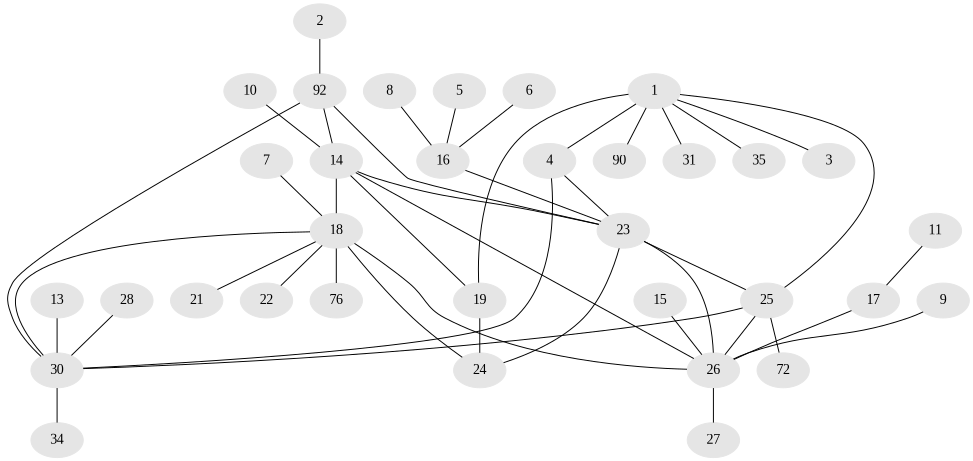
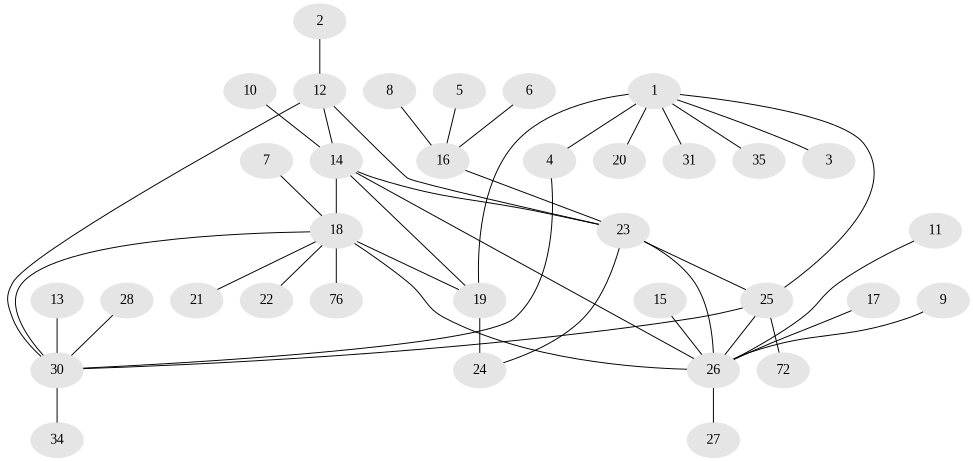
  graph {
    fontname="Liberation Serif"
    node [color=gray90 fontname="Liberation Serif" style=filled]
    edge [fontname="Liberation Serif" weight=1.0]
    1
    3
    4
    19
-   20 [label=90]
+   20
    25
    31
    35
    23
    30
    24
    26
    n13 [label=72]
    2
-   12 [label=92]
+   12
    14
    34
    5
    16
    6
    7
    18
    21
    22
    n25 [label=76]
    8
    9
    27
    10
    11
    13
    15
    17
    28
    1 -- 3
    1 -- 4 [weight=2.0]
    1 -- 19
    1 -- 20
    1 -- 25
    1 -- 31
    1 -- 35
-   4 -- 23
    4 -- 30
    19 -- 24
    25 -- 30
    25 -- 26
    25 -- n13
    23 -- 25
    23 -- 24
    23 -- 26
    30 -- 34
    26 -- 27
    2 -- 12
    12 -- 23
    12 -- 30 [weight=2.0]
    12 -- 14
    14 -- 19
    14 -- 23
    14 -- 26
    14 -- 18
    5 -- 16
    16 -- 23 [weight=2.0]
    6 -- 16
    7 -- 18
-   18 -- 24
+   18 -- 19
    18 -- 30
    18 -- 26
    18 -- 21
    18 -- 22
    18 -- n25
    8 -- 16
    9 -- 26
    10 -- 14
-   11 -- 17
+   11 -- 26
    13 -- 30
    15 -- 26
    17 -- 26
    28 -- 30
  }
